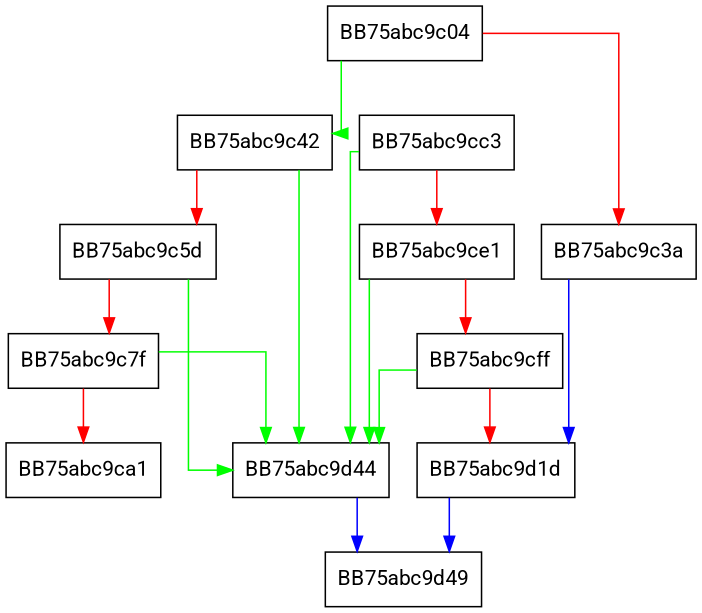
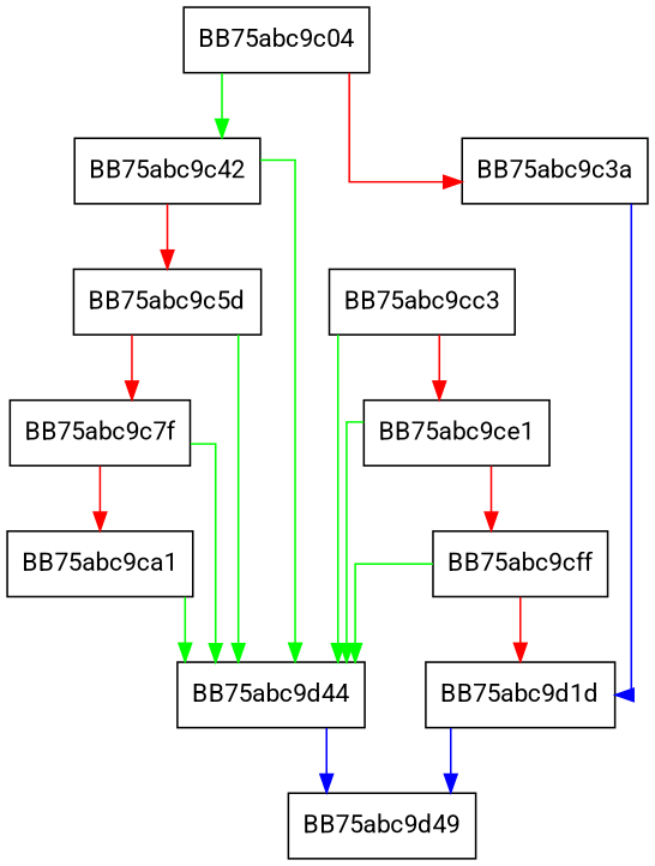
  digraph {
    fontname=Roboto
    splines=ortho
    node [fontname=Roboto shape=box]
    edge [color=green fontname=Roboto]
    BB75abc9c04
    BB75abc9c42
    BB75abc9c3a
    BB75abc9d44
    BB75abc9c5d
    BB75abc9d1d
    BB75abc9d49
    BB75abc9c7f
    BB75abc9ca1
    BB75abc9cc3
    BB75abc9ce1
    BB75abc9cff
    BB75abc9c04 -> BB75abc9c42
    BB75abc9c04 -> BB75abc9c3a [color=red]
    BB75abc9c42 -> BB75abc9d44
    BB75abc9c42 -> BB75abc9c5d [color=red]
    BB75abc9c3a -> BB75abc9d1d [color=blue]
    BB75abc9d44 -> BB75abc9d49 [color=blue]
    BB75abc9c5d -> BB75abc9d44
    BB75abc9c5d -> BB75abc9c7f [color=red]
    BB75abc9d1d -> BB75abc9d49 [color=blue]
    BB75abc9c7f -> BB75abc9d44
    BB75abc9c7f -> BB75abc9ca1 [color=red]
+   BB75abc9ca1 -> BB75abc9d44
    BB75abc9cc3 -> BB75abc9d44
    BB75abc9cc3 -> BB75abc9ce1 [color=red]
    BB75abc9ce1 -> BB75abc9d44
    BB75abc9ce1 -> BB75abc9cff [color=red]
    BB75abc9cff -> BB75abc9d44
    BB75abc9cff -> BB75abc9d1d [color=red]
  }
